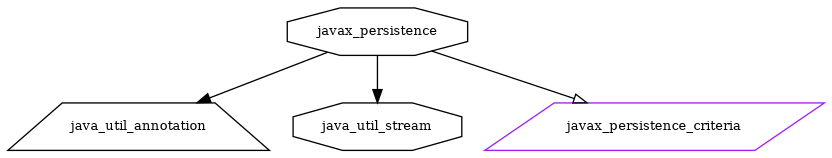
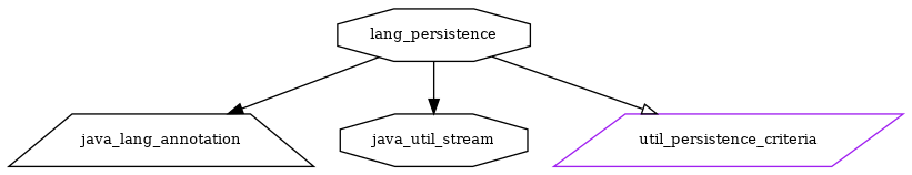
  digraph {
    node [color=black fontsize=10.0 shape=octagon]
    edge [arrowhead=normal]
-   java_lang_annotation [shape=trapezium label=java_util_annotation]
-   javax_persistence
+   java_lang_annotation [shape=trapezium]
+   javax_persistence [label=lang_persistence]
    java_util_stream
-   javax_persistence_criteria [color=purple shape=parallelogram]
+   javax_persistence_criteria [color=purple shape=parallelogram label=util_persistence_criteria]
    javax_persistence -> java_lang_annotation
    javax_persistence -> java_util_stream
    javax_persistence -> javax_persistence_criteria [arrowhead=onormal]
  }
